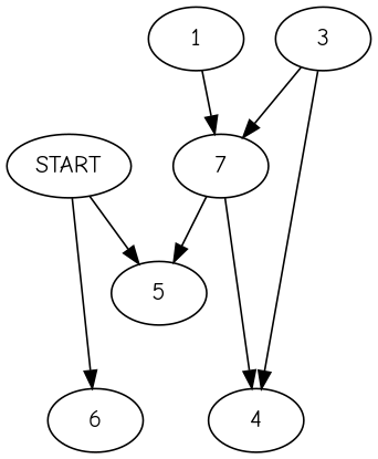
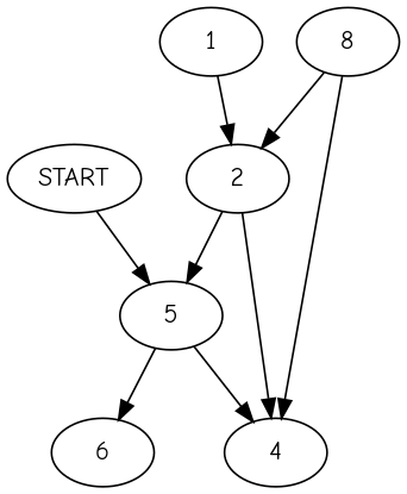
  digraph {
    fontname="Comic Neue"
    node [fontname="Comic Neue"]
    edge [fontname="Comic Neue"]
    n1 [label=START]
    5
    1
-   2 [label=7]
+   2
    4
-   3
+   3 [label=8]
    6
    n1 -> 5
-   n1 -> 6
+   5 -> 4
+   5 -> 6
    1 -> 2
    2 -> 5
    2 -> 4
    3 -> 2
    3 -> 4
  }
